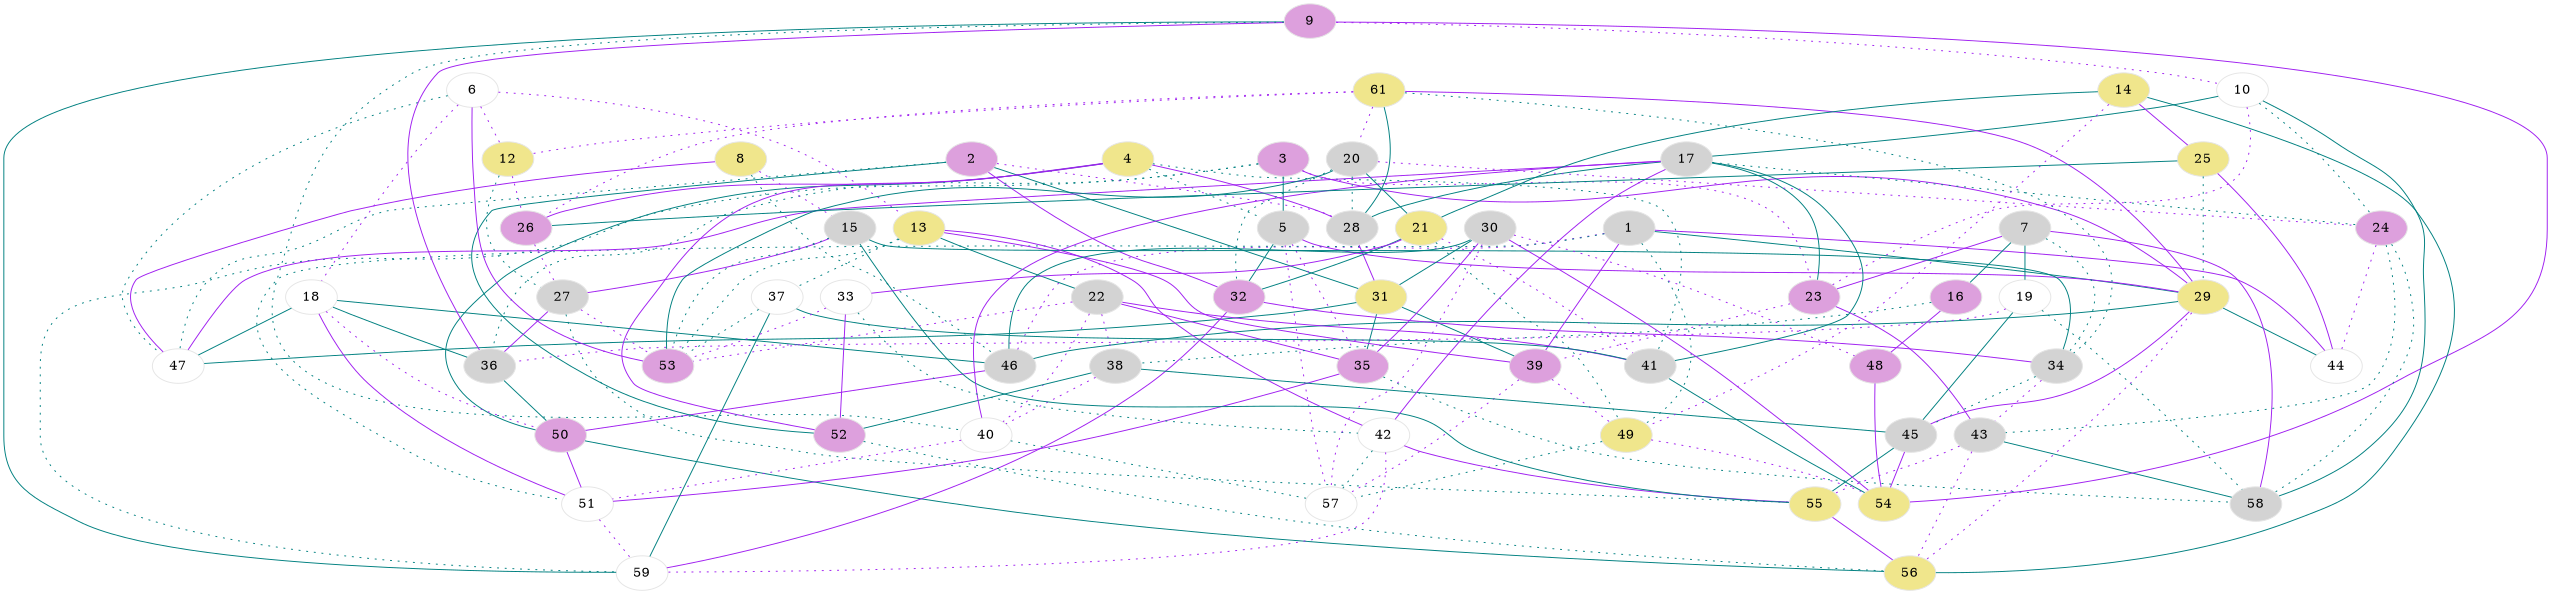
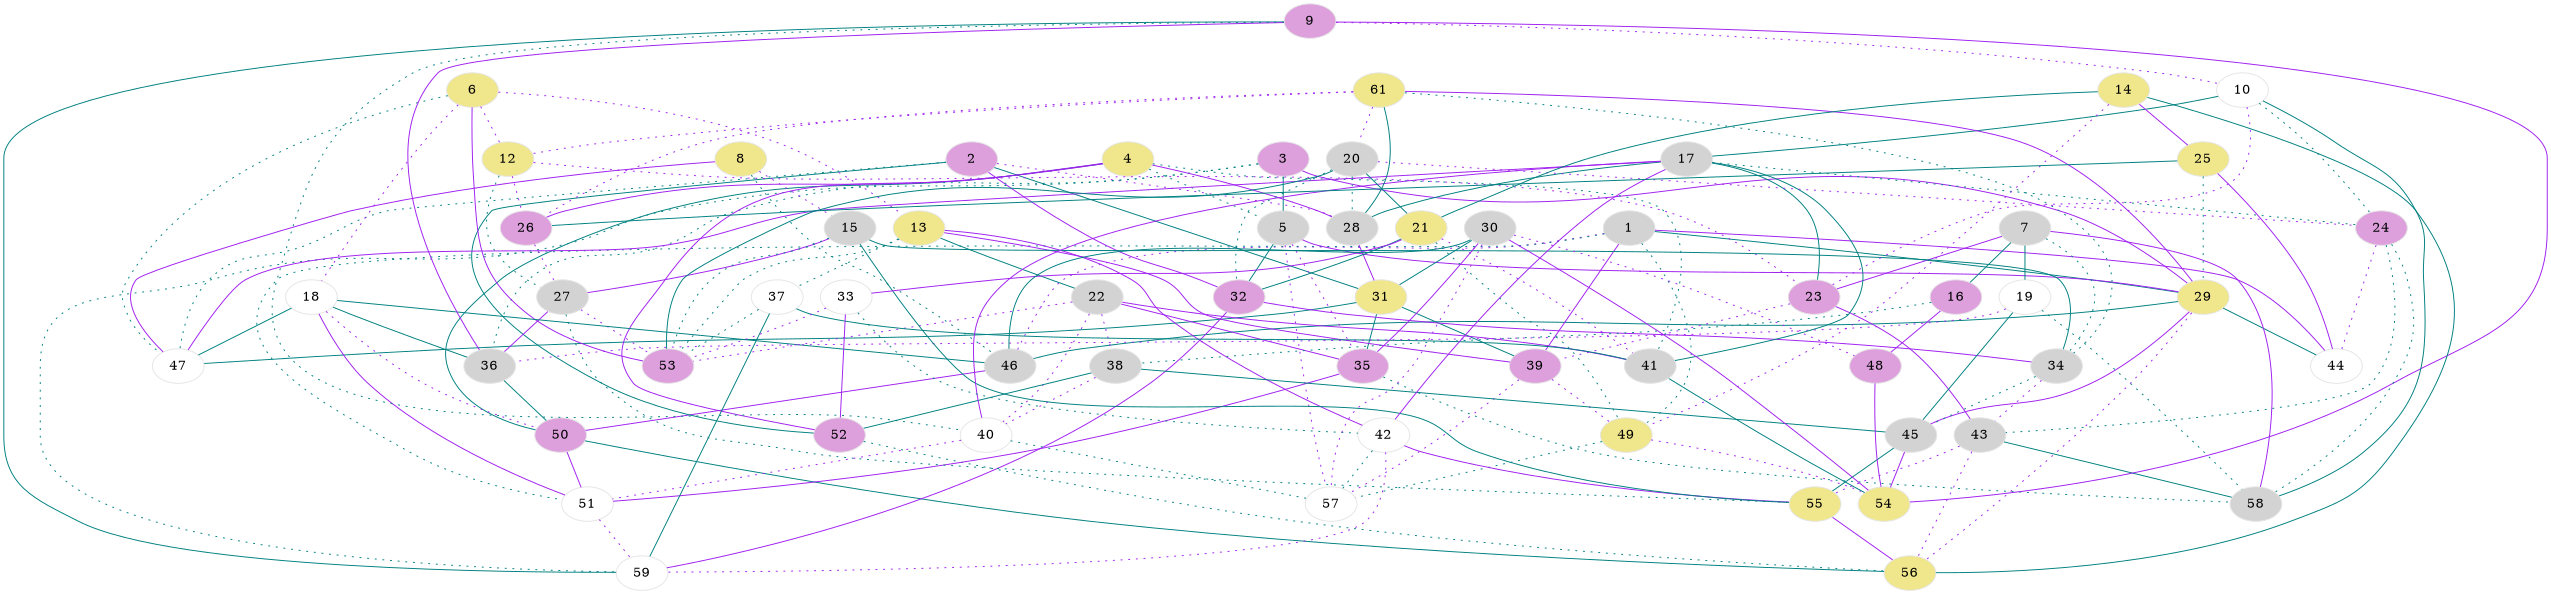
  graph {
    node [color=gray90 fillcolor=lightgrey style=filled]
    edge [color=purple style=solid weight=1.0]
    29 [fillcolor=khaki]
    1
    39 [fillcolor=plum]
    44 [fillcolor=white]
    46
    49 [fillcolor=khaki]
    51 [fillcolor=white]
    56 [fillcolor=khaki]
    45
    57 [fillcolor=white]
    50 [fillcolor=plum]
    54 [fillcolor=khaki]
    59 [fillcolor=white]
    2 [fillcolor=plum]
    28
    31 [fillcolor=khaki]
    32 [fillcolor=plum]
    47 [fillcolor=white]
    52 [fillcolor=plum]
    35 [fillcolor=plum]
    34
    3 [fillcolor=plum]
    5
    36
    4 [fillcolor=khaki]
    26 [fillcolor=plum]
    41
    27
    58
-   6 [fillcolor=white]
+   6 [fillcolor=khaki]
    12 [fillcolor=khaki]
    13 [fillcolor=khaki]
    18 [fillcolor=white]
    53 [fillcolor=plum]
    23 [fillcolor=plum]
    22
    37 [fillcolor=white]
    42 [fillcolor=white]
    16 [fillcolor=plum]
    7
    19 [fillcolor=white]
    38
    48 [fillcolor=plum]
    43
    8 [fillcolor=khaki]
    15
    55 [fillcolor=khaki]
    9 [fillcolor=plum]
    10 [fillcolor=white]
    40 [fillcolor=white]
    17
    24 [fillcolor=plum]
    n53 [fillcolor=khaki label=61]
    20
    21 [fillcolor=khaki]
    14 [fillcolor=khaki]
    25 [fillcolor=khaki]
    33 [fillcolor=white]
    30
    29 -- 44 [color=teal]
    29 -- 46 [color=teal]
    29 -- 56 [style=dotted]
    29 -- 45
    1 -- 29 [color=teal]
    1 -- 39
    1 -- 44
    1 -- 46 [style=dotted]
    1 -- 49 [color=teal style=dotted]
    1 -- 51 [color=teal style=dotted]
    39 -- 49 [style=dotted]
    39 -- 57 [style=dotted]
    46 -- 50
    49 -- 57 [color=teal style=dotted]
    49 -- 54 [style=dotted]
    51 -- 59 [style=dotted]
    45 -- 54
    45 -- 55 [color=teal]
    50 -- 51
    50 -- 56 [color=teal]
    2 -- 28 [style=dotted]
    2 -- 31 [color=teal]
    2 -- 32
    2 -- 47 [color=teal style=dotted]
    2 -- 52 [color=teal weight=2.0]
    28 -- 31
    31 -- 39 [color=teal]
    31 -- 47 [color=teal]
    31 -- 35 [color=teal]
    32 -- 59
    32 -- 34
    52 -- 56 [color=teal style=dotted]
    35 -- 51
    35 -- 58 [color=teal style=dotted]
    34 -- 45 [color=teal style=dotted]
    34 -- 43 [style=dotted]
    3 -- 29
    3 -- 59 [color=teal style=dotted]
    3 -- 5 [color=teal]
    3 -- 36 [color=teal style=dotted]
    5 -- 29
    5 -- 57 [style=dotted]
    5 -- 32 [color=teal]
    5 -- 35 [style=dotted]
    36 -- 50 [color=teal]
    4 -- 50 [color=teal]
    4 -- 28
    4 -- 52
    4 -- 5 [color=teal style=dotted]
    4 -- 26
    4 -- 41 [color=teal style=dotted]
    26 -- 27 [style=dotted]
    41 -- 54 [color=teal]
    27 -- 36
    27 -- 53 [style=dotted]
    27 -- 55 [color=teal style=dotted]
    6 -- 47 [color=teal style=dotted]
    6 -- 12 [style=dotted weight=2.0]
    6 -- 13 [style=dotted]
    6 -- 18 [style=dotted]
    6 -- 53
    12 -- 26 [style=dotted]
    12 -- 27 [color=teal style=dotted]
-   3 -- 23 [style=dotted]
+   12 -- 23 [style=dotted]
    13 -- 39
    13 -- 53 [color=teal style=dotted]
    13 -- 22 [color=teal]
    13 -- 37 [color=teal style=dotted]
    13 -- 42
    18 -- 46 [color=teal]
    18 -- 51
    18 -- 50 [style=dotted]
    18 -- 47 [color=teal]
    18 -- 36 [color=teal]
    23 -- 39 [style=dotted]
    23 -- 43
    22 -- 35
    22 -- 41
    22 -- 53 [style=dotted]
    22 -- 38 [style=dotted]
    22 -- 40 [style=dotted]
    37 -- 59 [color=teal]
    37 -- 41 [color=teal]
    37 -- 53 [color=teal style=dotted]
    42 -- 57 [color=teal style=dotted]
    42 -- 59 [style=dotted]
    42 -- 55
    16 -- 38 [color=teal style=dotted weight=2.0]
    16 -- 48 [weight=2.0]
    7 -- 34 [color=teal style=dotted]
    7 -- 58
    7 -- 23
    7 -- 16 [color=teal weight=2.0]
    7 -- 19 [color=teal]
    19 -- 45 [color=teal]
    19 -- 36 [style=dotted]
    19 -- 58 [color=teal style=dotted]
    38 -- 45 [color=teal]
    38 -- 52 [color=teal]
    38 -- 40 [style=dotted]
    48 -- 54
    43 -- 56 [style=dotted]
    43 -- 58 [color=teal]
    43 -- 55 [style=dotted weight=3.0]
    8 -- 46 [color=teal style=dotted]
    8 -- 47
    8 -- 15 [style=dotted weight=2.0]
    15 -- 34 [color=teal]
    15 -- 27
    15 -- 53 [color=teal style=dotted]
    15 -- 55 [color=teal]
    55 -- 56
    9 -- 54
    9 -- 59 [color=teal]
    9 -- 36
    9 -- 10 [style=dotted weight=2.0]
    9 -- 40 [color=teal style=dotted]
    10 -- 58 [color=teal]
    10 -- 23 [style=dotted]
    10 -- 17 [color=teal]
    10 -- 24 [color=teal style=dotted]
    40 -- 51 [style=dotted]
    40 -- 57 [color=teal style=dotted]
    17 -- 28 [color=teal]
    17 -- 47
    17 -- 41 [color=teal]
    17 -- 23 [color=teal]
    17 -- 42
    17 -- 40
    17 -- 24 [color=teal style=dotted]
    24 -- 44 [style=dotted]
    24 -- 58 [color=teal style=dotted]
    24 -- 43 [color=teal style=dotted]
    n53 -- 29
    n53 -- 28 [color=teal]
    n53 -- 34 [color=teal style=dotted]
    n53 -- 26 [style=dotted]
    n53 -- 12 [style=dotted]
    n53 -- 20 [style=dotted]
    20 -- 28 [color=teal style=dotted]
    20 -- 32 [color=teal style=dotted]
    20 -- 53 [color=teal]
    20 -- 24 [style=dotted]
    20 -- 21 [color=teal]
    21 -- 49 [color=teal style=dotted]
    21 -- 32 [color=teal]
    21 -- 41 [style=dotted]
    21 -- 33
    14 -- 49 [style=dotted]
    14 -- 56 [color=teal]
    14 -- 21 [color=teal]
    14 -- 25
    25 -- 29 [color=teal style=dotted weight=2.0]
    25 -- 44
    25 -- 26 [color=teal weight=2.0]
    33 -- 52
    33 -- 53 [style=dotted]
    33 -- 42 [color=teal style=dotted]
    30 -- 46 [color=teal]
    30 -- 57 [style=dotted]
    30 -- 54
    30 -- 31 [color=teal]
    30 -- 35
    30 -- 48 [style=dotted]
  }
